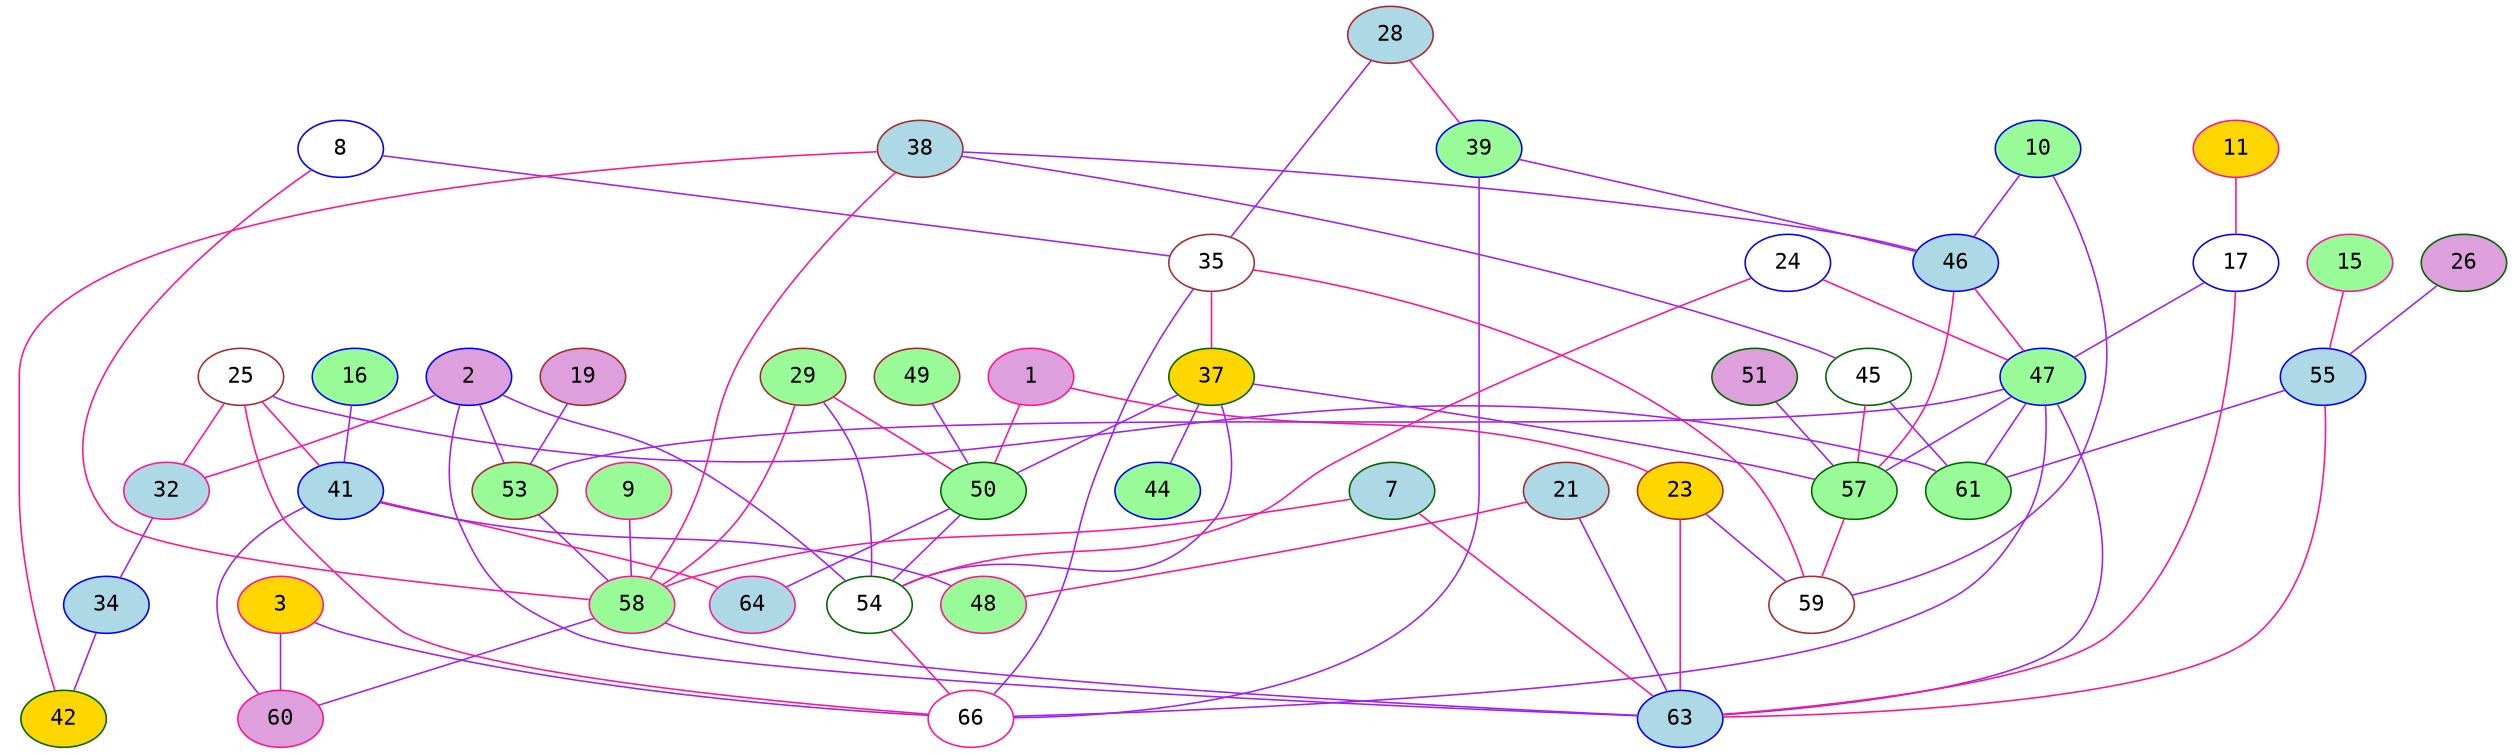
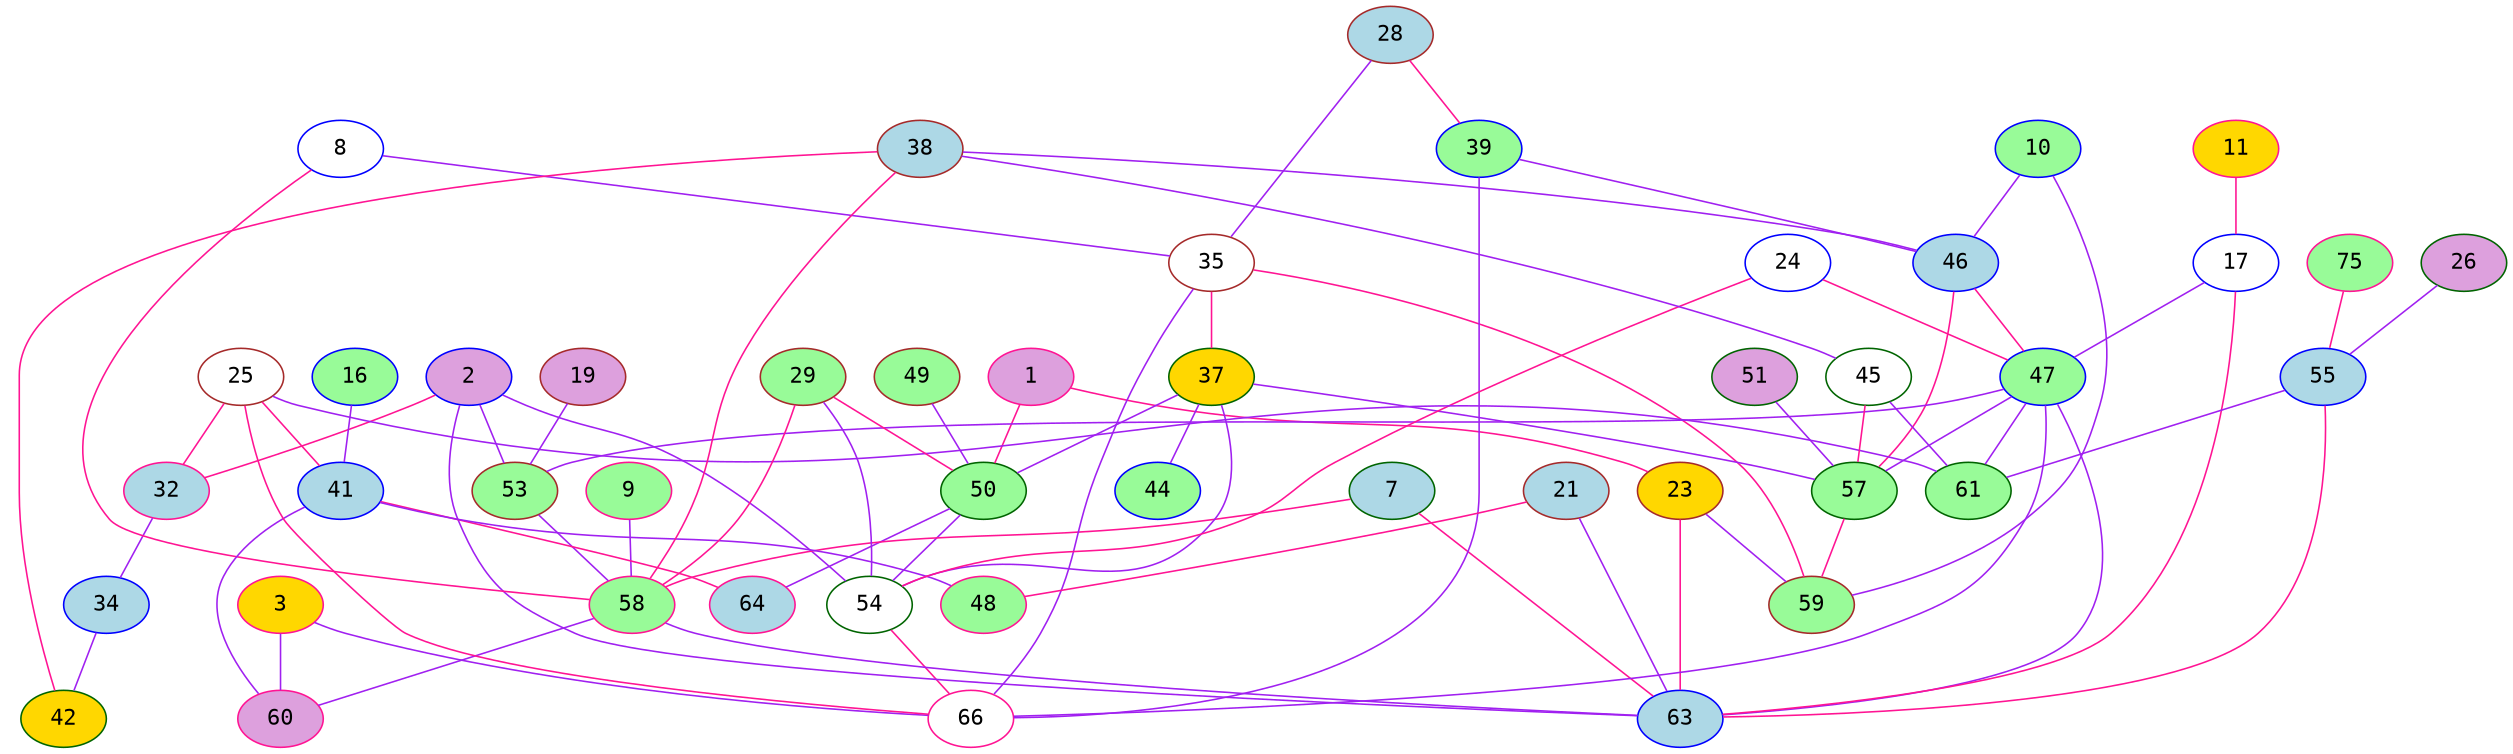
  graph {
    fontname="DejaVu Sans Mono"
    node [color=blue fillcolor=palegreen fontname="DejaVu Sans Mono" style=filled]
    edge [color=purple fontname="DejaVu Sans Mono" weight=1.0]
    1 [color=deeppink fillcolor=plum]
    23 [color=brown fillcolor=gold]
    50 [color=darkgreen]
    63 [fillcolor=lightblue]
-   59 [color=brown fillcolor=white]
+   59 [color=brown]
    54 [color=darkgreen fillcolor=white]
    64 [color=deeppink fillcolor=lightblue]
    2 [fillcolor=plum]
    32 [color=deeppink fillcolor=lightblue]
    53 [color=brown]
    34 [fillcolor=lightblue]
    58 [color=deeppink]
    66 [color=deeppink fillcolor=white]
    3 [color=deeppink fillcolor=gold]
    60 [color=deeppink fillcolor=plum]
    7 [color=darkgreen fillcolor=lightblue]
    8 [fillcolor=white]
    35 [color=brown fillcolor=white]
    37 [color=darkgreen fillcolor=gold]
    9 [color=deeppink]
    46 [fillcolor=lightblue]
    10
    47
    57 [color=darkgreen]
    11 [color=deeppink fillcolor=gold]
    17 [fillcolor=white]
    28 [color=brown fillcolor=lightblue]
    39
-   15 [color=deeppink]
+   15 [color=deeppink label=75]
    55 [fillcolor=lightblue]
    61 [color=darkgreen]
    41 [fillcolor=lightblue]
    16
    48 [color=deeppink]
    19 [color=brown fillcolor=plum]
    21 [color=brown fillcolor=lightblue]
    24 [fillcolor=white]
    25 [color=brown fillcolor=white]
    26 [color=darkgreen fillcolor=plum]
    29 [color=brown]
    42 [color=darkgreen fillcolor=gold]
    44
    38 [color=brown fillcolor=lightblue]
    45 [color=darkgreen fillcolor=white]
    49 [color=brown]
    n46 [color=darkgreen fillcolor=plum label=51]
    1 -- 23 [color=deeppink]
    1 -- 50 [color=deeppink]
    23 -- 63 [color=deeppink]
    23 -- 59
    50 -- 54
    50 -- 64
    54 -- 66 [color=deeppink]
    2 -- 63
    2 -- 54
    2 -- 32 [color=deeppink]
    2 -- 53
    32 -- 34
    53 -- 58
    34 -- 42
    58 -- 63
    58 -- 60
    3 -- 66
    3 -- 60
    7 -- 63 [color=deeppink]
    7 -- 58 [color=deeppink]
    8 -- 58 [color=deeppink]
    8 -- 35
    35 -- 59 [color=deeppink]
    35 -- 66
    35 -- 37 [color=deeppink]
    37 -- 50
    37 -- 54
    37 -- 57
    37 -- 44
    9 -- 58
    46 -- 47 [color=deeppink]
    46 -- 57 [color=deeppink]
    10 -- 59
    10 -- 46
    47 -- 63
    47 -- 53
    47 -- 66
    47 -- 57
    47 -- 61
    57 -- 59 [color=deeppink]
    11 -- 17 [color=deeppink]
    17 -- 63 [color=deeppink]
    17 -- 47
    28 -- 35
    28 -- 39 [color=deeppink]
    39 -- 66
    39 -- 46
    15 -- 55 [color=deeppink]
    55 -- 63 [color=deeppink weight=2.0]
    55 -- 61
    41 -- 64 [color=deeppink]
    41 -- 60
    41 -- 48
    16 -- 41
    19 -- 53
    21 -- 63
    21 -- 48 [color=deeppink]
    24 -- 54 [color=deeppink]
    24 -- 47 [color=deeppink]
    25 -- 32 [color=deeppink]
    25 -- 66 [color=deeppink]
    25 -- 61
    25 -- 41 [color=deeppink]
    26 -- 55
    29 -- 50 [color=deeppink]
    29 -- 54
    29 -- 58 [color=deeppink]
    38 -- 58 [color=deeppink]
    38 -- 46
    38 -- 42 [color=deeppink]
    38 -- 45
    45 -- 57 [color=deeppink]
    45 -- 61
    49 -- 50
    n46 -- 57
  }
